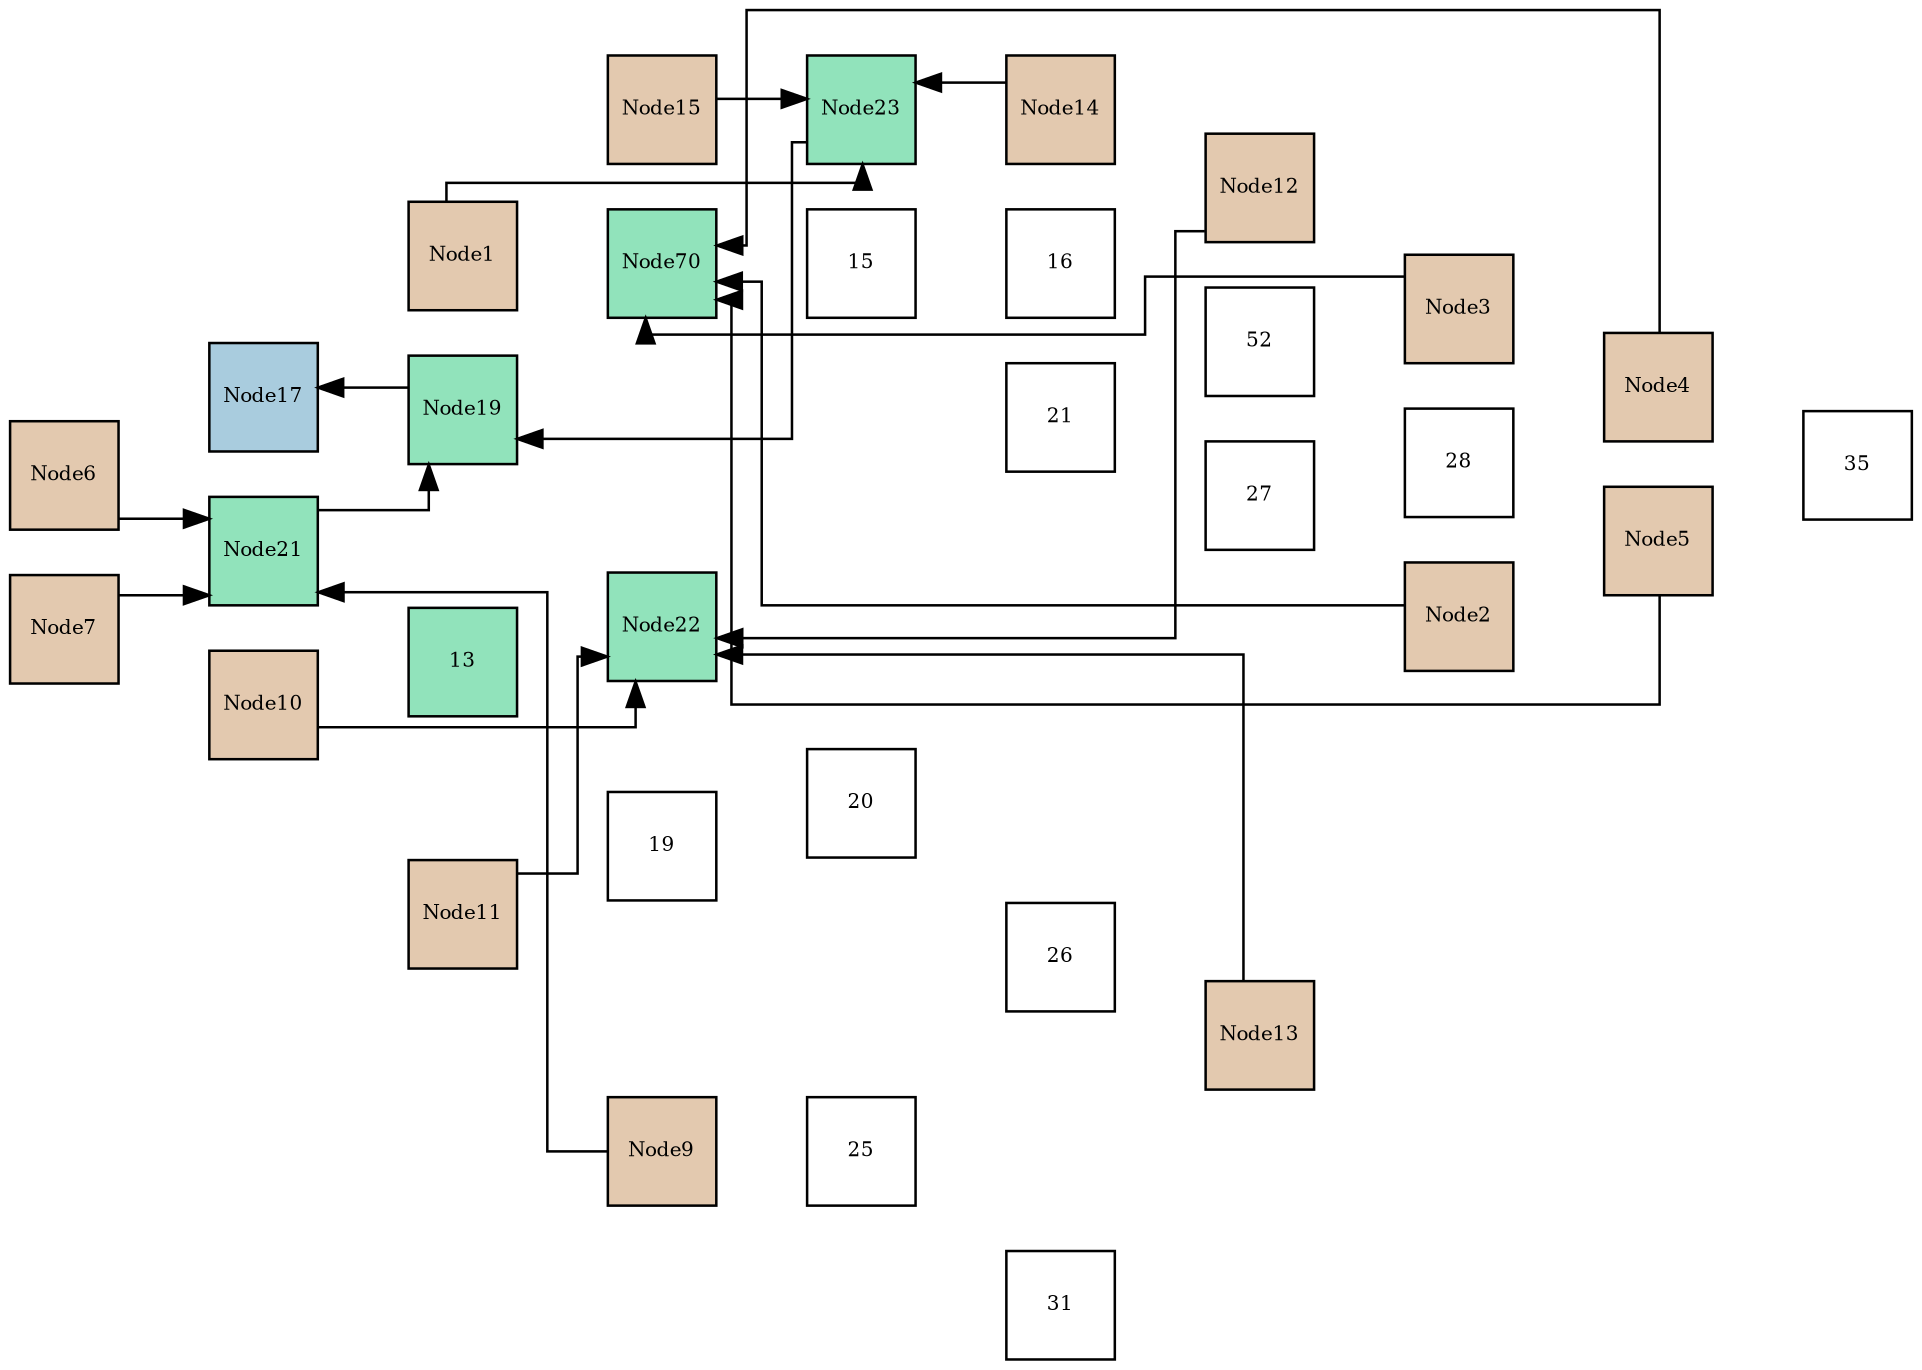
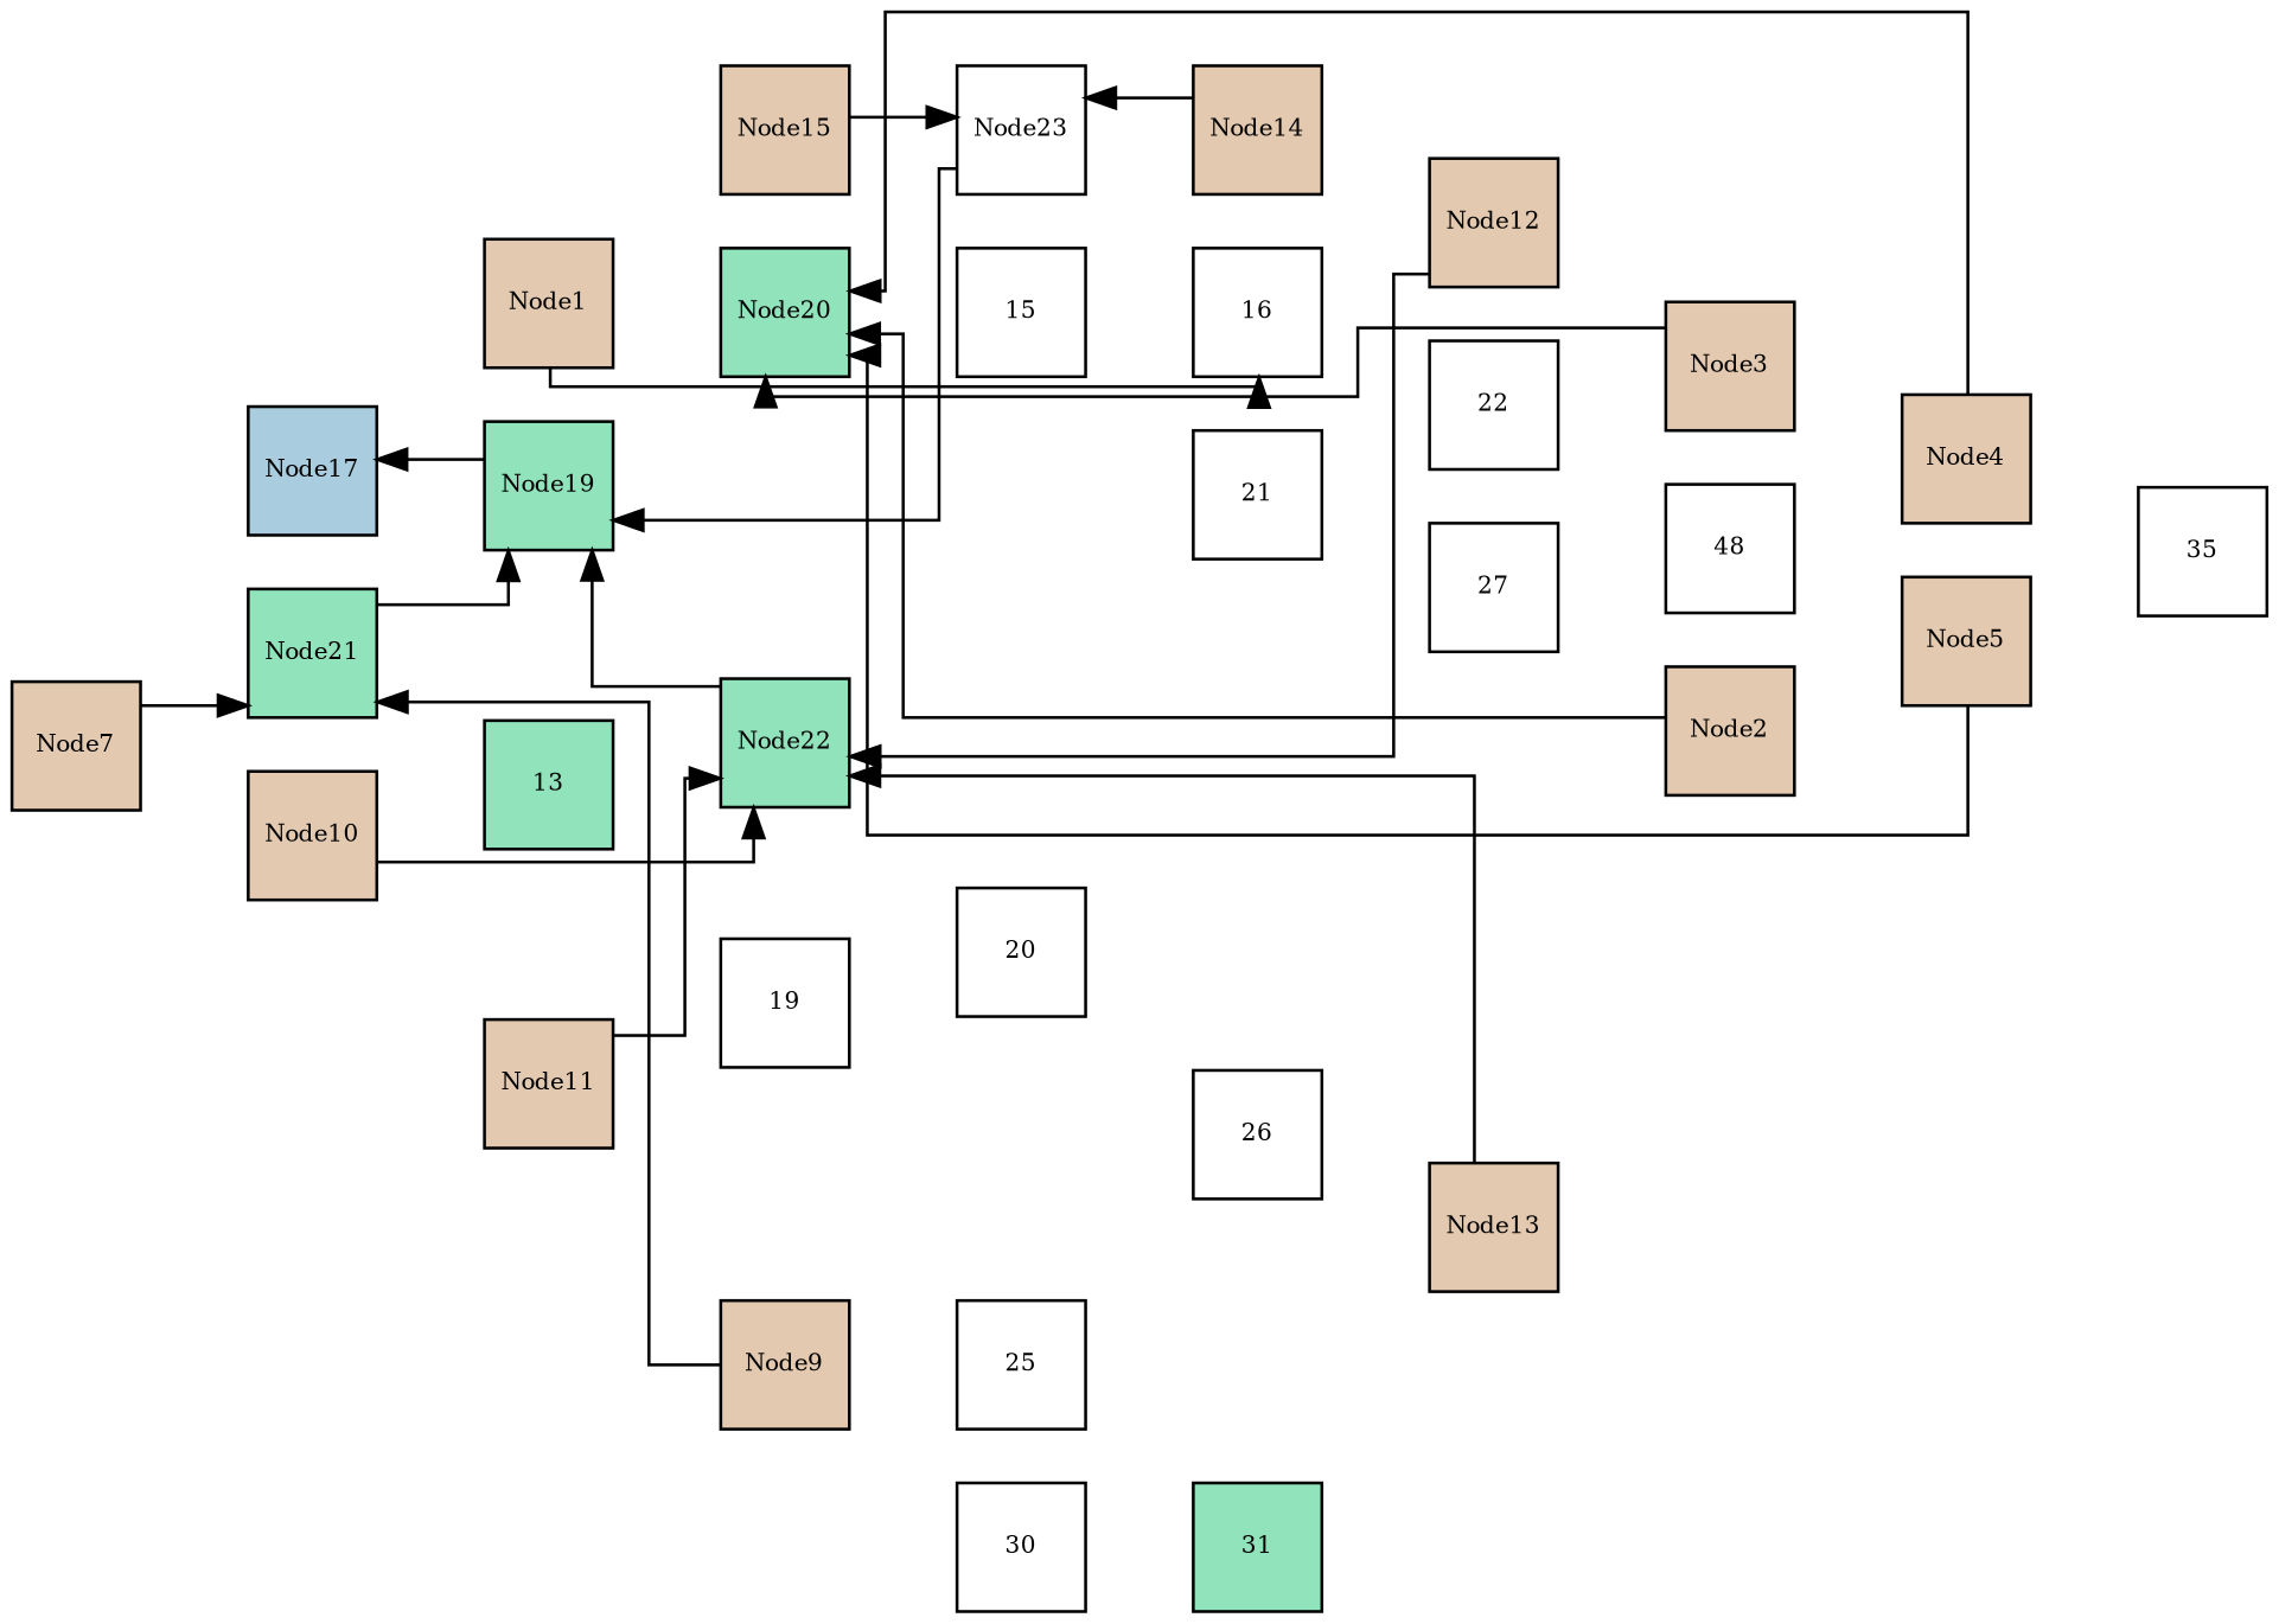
  digraph {
    rank=same
    rankdir=LR
    splines=ortho
    node [fillcolor="#e3c9af" fixedsize=true fontsize=8 shape=square style=filled]
    edge [constraint=true style=invis]
-   n1 [label=Node6 width=0.6]
    n2 [fillcolor="#91e3bb" label=Node21 width=0.6]
    n3 [fillcolor="#a9ccde" label=Node17 width=0.6]
    n4 [label=Node7 width=0.6]
    n5 [label=Node10 width=0.6]
    n6 [fillcolor="#91e3bb" label=Node19 width=0.6]
    n7 [fillcolor="#91e3bb" label=13 width=0.6]
    n8 [label=Node1 width=0.6]
    n9 [label=Node15 width=0.6]
-   n10 [fillcolor="#91e3bb" label=Node70 width=0.6]
-   n11 [fillcolor="#91e3bb" label=Node23 width=0.6]
+   n10 [fillcolor="#91e3bb" label=Node20 width=0.6]
+   n11 [fillcolor="#ffffff" label=Node23 width=0.6]
    n12 [fillcolor="#91e3bb" label=Node22 width=0.6]
    n13 [fillcolor="#ffffff" label=15 width=0.6]
    n14 [label=Node14 width=0.6]
    n15 [fillcolor="#ffffff" label=16 width=0.6]
    n16 [label=Node12 width=0.6]
    n17 [label=Node11 width=0.6]
    n18 [fillcolor="#ffffff" label=19 width=0.6]
    n19 [fillcolor="#ffffff" label=20 width=0.6]
    n20 [fillcolor="#ffffff" label=21 width=0.6]
-   n21 [fillcolor="#ffffff" label=52 width=0.6]
+   n21 [fillcolor="#ffffff" label=22 width=0.6]
    n22 [label=Node3 width=0.6]
    n23 [label=Node9 width=0.6]
    n24 [fillcolor="#ffffff" label=25 width=0.6]
    n25 [fillcolor="#ffffff" label=26 width=0.6]
    n26 [fillcolor="#ffffff" label=27 width=0.6]
-   n27 [fillcolor="#ffffff" label=28 width=0.6]
+   n27 [fillcolor="#ffffff" label=48 width=0.6]
    n28 [label=Node4 width=0.6]
-   n30 [fillcolor="#ffffff" label=31 width=0.6]
+   n29 [fillcolor="#ffffff" label=30 width=0.6]
+   n30 [fillcolor="#91e3bb" label=31 width=0.6]
    n31 [label=Node13 width=0.6]
    n32 [label=Node2 width=0.6]
    n33 [label=Node5 width=0.6]
    n34 [fillcolor="#ffffff" label=35 width=0.6]
-   n1 -> n2 [constraint=false style=vis]
-   n1 -> n2
-   n1 -> n3
    n2 -> n6 [constraint=false style=vis]
    n2 -> n6
    n2 -> n7
    n3 -> n6
    n3 -> n8
    n4 -> n2 [constraint=false style=vis]
    n4 -> n2
    n4 -> n5
    n5 -> n7
    n5 -> n12 [constraint=false style=vis]
    n5 -> n17
    n6 -> n3 [constraint=false style=vis]
    n6 -> n10
    n6 -> n12
    n7 -> n12
    n7 -> n18
    n8 -> n9
    n8 -> n10
-   n8 -> n11 [constraint=false style=vis]
+   n8 -> n15 [constraint=false style=vis]
    n9 -> n11 [constraint=false style=vis]
    n9 -> n11
    n10 -> n11
    n10 -> n13
    n11 -> n6 [constraint=false style=vis]
    n11 -> n14
    n11 -> n15
+   n12 -> n6 [constraint=false style=vis]
    n12 -> n13
    n12 -> n19
    n13 -> n15
    n13 -> n20
    n14 -> n11 [constraint=false style=vis]
    n14 -> n16
    n15 -> n16
    n15 -> n21
    n16 -> n12 [constraint=false style=vis]
    n16 -> n22
    n17 -> n12 [constraint=false style=vis]
    n17 -> n18
    n17 -> n23
    n18 -> n19
    n18 -> n24
    n19 -> n20
    n19 -> n25
    n20 -> n21
    n20 -> n26
    n21 -> n22
    n21 -> n27
    n22 -> n10 [constraint=false style=vis]
    n22 -> n28
    n23 -> n2 [constraint=false style=vis]
    n23 -> n24
+   n23 -> n29
    n24 -> n25
    n24 -> n30
    n25 -> n26
    n25 -> n31
    n26 -> n27
    n26 -> n32
    n27 -> n28
    n27 -> n33
    n28 -> n10 [constraint=false style=vis]
    n28 -> n34
+   n29 -> n30
    n30 -> n31
    n31 -> n12 [constraint=false style=vis]
    n31 -> n32
    n32 -> n10 [constraint=false style=vis]
    n32 -> n33
    n33 -> n10 [constraint=false style=vis]
    n33 -> n34
  }
